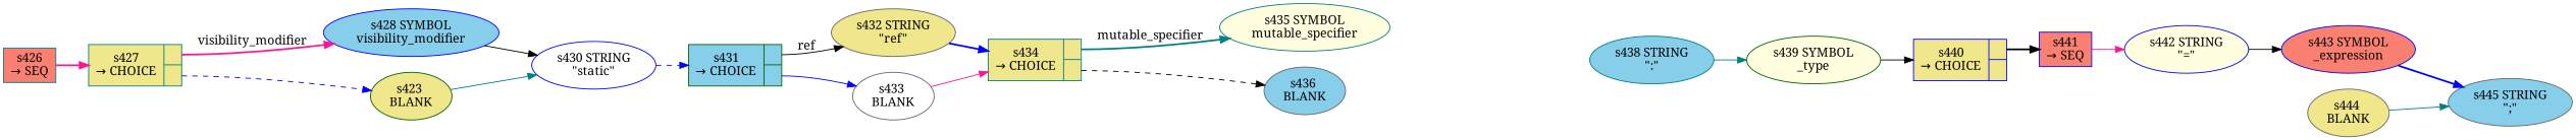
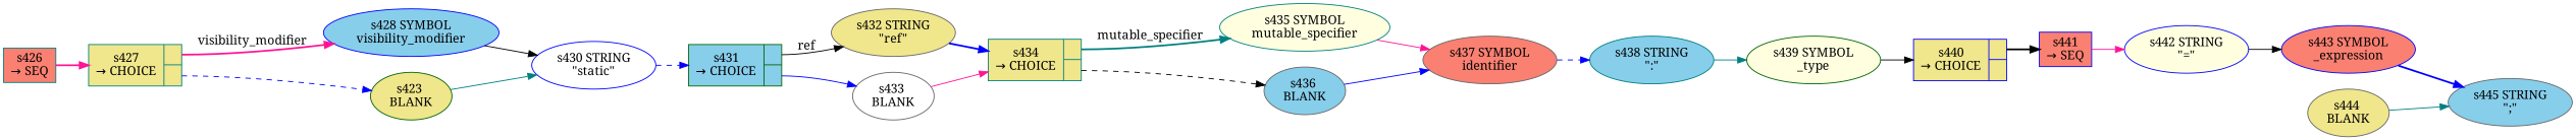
  digraph {
    fontname="Noto Serif"
    rankdir=LR
    node [color=blue fillcolor=khaki fontname="Noto Serif" style=filled]
    edge [color=blue fontname="Noto Serif" style=solid]
    n1 [color=teal fillcolor=salmon fixedsize=false label="s426\n&rarr; SEQ" peripheries=1 shape=record]
    n2 [color=teal fixedsize=false label="{s427\n&rarr; CHOICE|{<p0>|<p1>}}" peripheries=1 shape=record]
    n3 [fillcolor=skyblue label="s428 SYMBOL\nvisibility_modifier"]
    n4 [color=darkgreen label="s423 \nBLANK"]
    n5 [fillcolor=white label="s430 STRING\n\"static\""]
    n6 [color=darkgreen fillcolor=skyblue fixedsize=false label="{s431\n&rarr; CHOICE|{<p0>|<p1>}}" peripheries=1 shape=record]
    n7 [color=gray40 label="s432 STRING\n\"ref\""]
    n8 [color=gray40 fillcolor=white label="s433 \nBLANK"]
    n9 [color=teal fixedsize=false label="{s434\n&rarr; CHOICE|{<p0>|<p1>}}" peripheries=1 shape=record]
    n10 [color=teal fillcolor=lightyellow label="s435 SYMBOL\nmutable_specifier"]
    n11 [color=gray40 fillcolor=skyblue label="s436 \nBLANK"]
+   n12 [color=gray40 fillcolor=salmon label="s437 SYMBOL\nidentifier"]
    n13 [color=teal fillcolor=skyblue label="s438 STRING\n\":\""]
    n14 [color=darkgreen fillcolor=lightyellow label="s439 SYMBOL\n_type"]
    n15 [fixedsize=false label="{s440\n&rarr; CHOICE|{<p0>|<p1>}}" peripheries=1 shape=record]
    n16 [fillcolor=salmon fixedsize=false label="s441\n&rarr; SEQ" peripheries=1 shape=record]
    n17 [fillcolor=lightyellow label="s442 STRING\n\"=\""]
    n18 [color=gray40 label="s444 \nBLANK"]
    n19 [color=gray40 fillcolor=skyblue label="s445 STRING\n\";\""]
    n20 [fillcolor=salmon label="s443 SYMBOL\n_expression"]
    n1 -> n2 [color=deeppink style=bold]
    n2 -> n3 [color=deeppink label=visibility_modifier style=bold tailport=p0]
    n2 -> n4 [style=dashed tailport=p1]
    n3 -> n5 [color=black]
    n4 -> n5 [color=teal]
    n5 -> n6 [style=dashed]
    n6 -> n7 [color=black label=ref tailport=p0]
    n6 -> n8 [tailport=p1]
    n7 -> n9 [style=bold]
    n8 -> n9 [color=deeppink]
    n9 -> n10 [color=teal label=mutable_specifier style=bold tailport=p0]
    n9 -> n11 [color=black style=dashed tailport=p1]
+   n10 -> n12 [color=deeppink]
+   n11 -> n12
+   n12 -> n13 [style=dashed]
    n13 -> n14 [color=teal]
    n14 -> n15 [color=black]
    n15 -> n16 [color=black style=bold tailport=p0]
    n16 -> n17 [color=deeppink]
    n17 -> n20 [color=black]
    n18 -> n19 [color=teal]
    n20 -> n19 [style=bold]
  }
